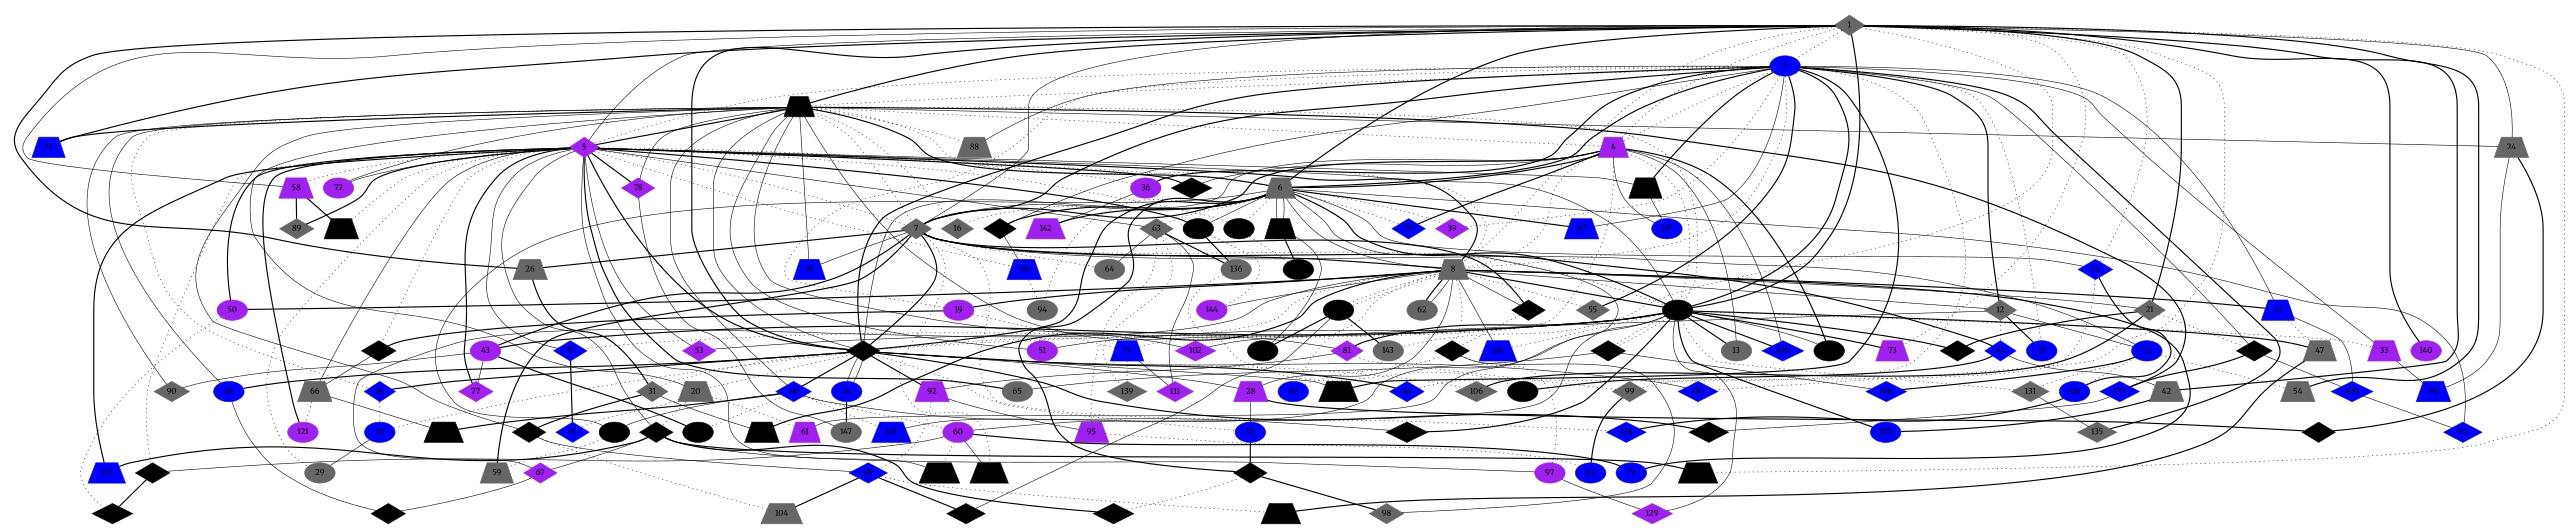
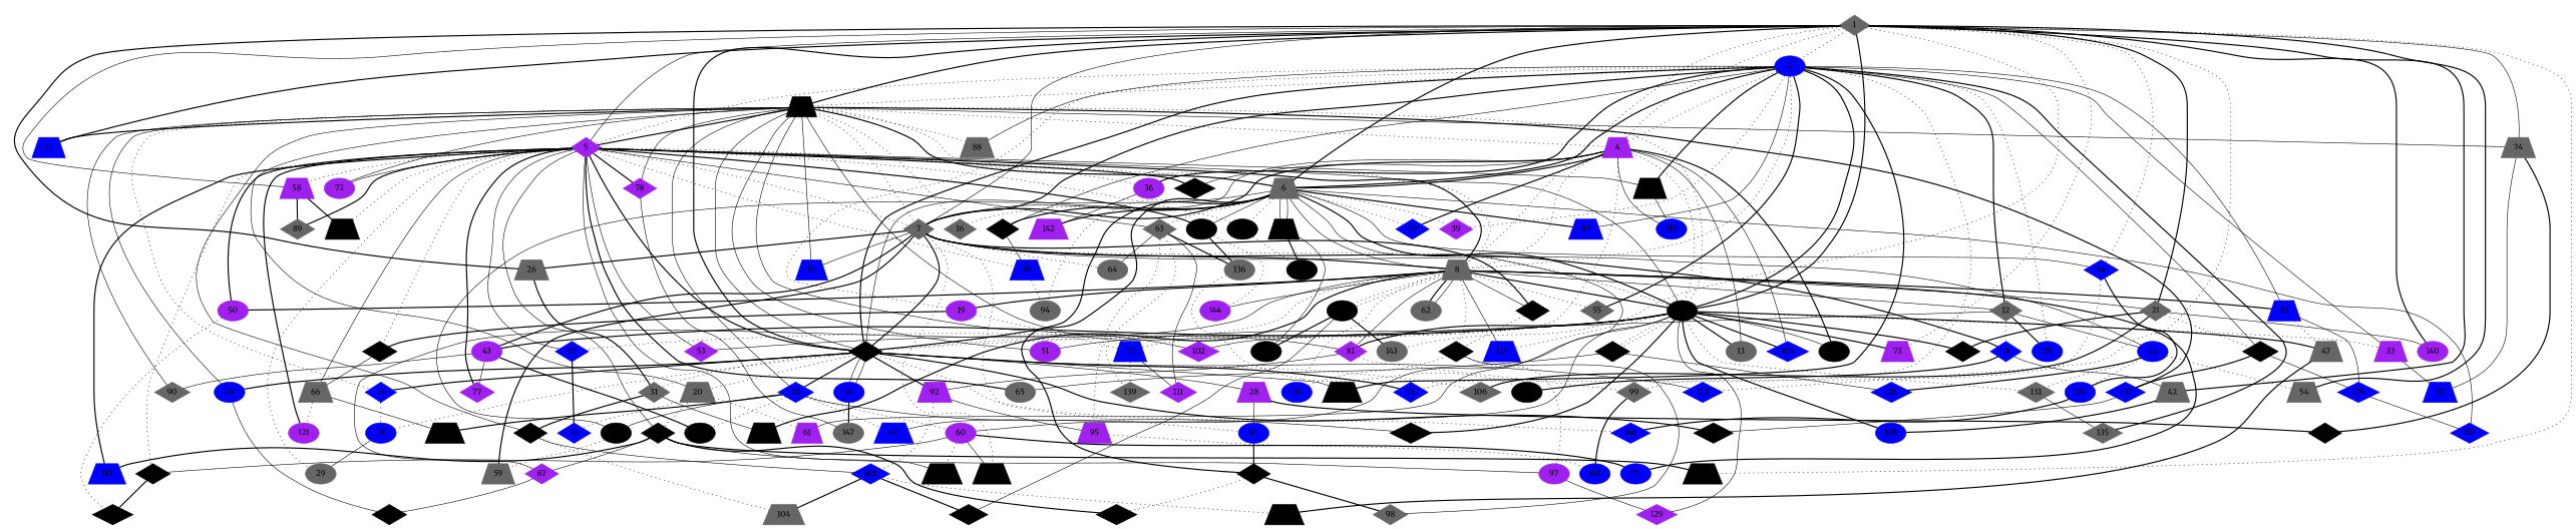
  graph {
    fontname=Merriweather
    node [color=black fontname=Merriweather shape=diamond style=filled]
    edge [fontname=Merriweather style=bold]
    1 [color=gray40]
    2 [color=blue shape=ellipse]
    3 [shape=trapezium]
    4 [color=purple shape=trapezium]
    5 [color=purple]
    6 [color=gray40 shape=trapezium]
    7 [color=gray40]
    8 [color=gray40 shape=trapezium]
    9 [shape=ellipse]
    10
    21 [color=gray40]
    23 [color=blue shape=trapezium]
    24 [color=gray40 shape=trapezium]
    26 [color=gray40 shape=trapezium]
    42 [color=gray40 shape=trapezium]
    44 [color=blue]
    54 [color=gray40 shape=trapezium]
    58 [color=purple shape=trapezium]
    73 [color=purple shape=trapezium]
    110 [color=blue]
    134 [shape=trapezium]
    140 [color=purple shape=ellipse]
    143 [color=gray40 shape=ellipse]
    12 [color=gray40]
    15
    19 [color=purple shape=ellipse]
    25 [color=blue shape=ellipse]
    32 [color=blue shape=trapezium]
    33 [color=purple shape=trapezium]
    36 [color=purple shape=ellipse]
    39 [color=purple]
    55 [color=gray40]
    56 [color=blue]
    75 [shape=trapezium]
    80
    87 [color=blue shape=trapezium]
    88 [color=gray40 shape=trapezium]
    132 [shape=trapezium]
    135 [color=gray40]
    14 [color=blue]
    16 [color=gray40]
    20 [color=gray40 shape=trapezium]
    40 [color=blue]
    48 [color=blue shape=ellipse]
    51 [color=purple shape=ellipse]
    72 [color=purple shape=ellipse]
    78 [color=purple]
    81 [color=purple]
    83
    90 [color=gray40]
    91 [color=blue shape=trapezium]
    102 [color=purple]
    137 [color=blue]
    11 [shape=ellipse]
    13 [color=gray40 shape=ellipse]
    37 [color=blue shape=trapezium]
    79 [color=blue]
    108 [color=blue]
    115 [color=blue shape=ellipse]
    122
    27
    29 [color=gray40 shape=ellipse]
    30 [color=blue shape=trapezium]
    35 [color=blue]
    46
    50 [color=purple shape=ellipse]
    53 [color=purple]
    63 [color=gray40]
    65 [color=gray40 shape=ellipse]
    66 [color=gray40 shape=trapezium]
    77 [color=purple]
    84
    89 [color=gray40]
    96 [shape=trapezium]
    105 [shape=ellipse]
    117 [color=blue shape=trapezium]
    118 [shape=ellipse]
    121 [color=purple shape=ellipse]
    138 [shape=trapezium]
    17 [shape=trapezium]
    49
    52 [shape=ellipse]
    94 [color=gray40 shape=ellipse]
    112 [color=blue]
    142 [color=purple shape=trapezium]
    145 [color=blue shape=trapezium]
    22 [color=blue shape=ellipse]
    41 [color=blue]
    43 [color=purple shape=ellipse]
    45 [color=blue shape=ellipse]
    57
    59 [color=gray40 shape=trapezium]
    64 [color=gray40 shape=ellipse]
    116 [shape=trapezium]
    28 [color=purple shape=trapezium]
    62 [color=gray40 shape=ellipse]
    67 [color=purple]
    68
    71 [color=blue shape=ellipse]
    85 [shape=ellipse]
    86 [shape=trapezium]
    93 [color=blue shape=ellipse]
    114 [color=blue shape=trapezium]
    144 [color=purple shape=ellipse]
    38
    47 [color=gray40 shape=trapezium]
    60 [color=purple shape=ellipse]
    61 [color=purple shape=trapezium]
    69
    100 [color=blue shape=ellipse]
    120
    129 [color=purple]
    131 [color=gray40]
    18 [color=blue shape=ellipse]
    31 [color=gray40]
    74 [color=blue shape=ellipse]
    92 [color=purple shape=trapezium]
    106 [color=gray40]
    146
    148 [color=blue]
    34
    70 [color=blue shape=trapezium]
    124 [color=blue shape=ellipse]
    99 [color=gray40]
    109 [color=blue]
    76 [color=blue]
    123 [shape=ellipse]
    133 [shape=trapezium]
    82
    147 [color=gray40 shape=ellipse]
    101 [color=blue]
    104 [color=gray40 shape=trapezium]
    111 [color=purple]
    139 [color=gray40]
    97 [color=purple shape=ellipse]
    130
    126
    95 [color=purple shape=trapezium]
    136 [color=gray40 shape=ellipse]
    127 [shape=ellipse]
    107 [shape=ellipse]
    98 [color=gray40]
    128 [color=blue]
    141 [shape=ellipse]
    119
    125 [shape=trapezium]
    113 [color=blue shape=ellipse]
    1 -- 2 [style=dotted]
    1 -- 3
    1 -- 4 [style=dotted]
    1 -- 5 [style=solid]
    1 -- 6
    1 -- 7 [style=solid]
    1 -- 8 [style=dotted]
    1 -- 9
    1 -- 10
    1 -- 21
    1 -- 23
    1 -- 24 [style=solid]
    1 -- 26
    1 -- 42
    1 -- 44 [style=dotted]
    1 -- 54
    1 -- 58 [style=solid]
    1 -- 73 [style=dotted]
    1 -- 110 [style=dotted]
    1 -- 134 [style=dotted]
    1 -- 140
    1 -- 143 [style=dotted]
    2 -- 3 [style=dotted]
    2 -- 4 [style=dotted]
    2 -- 5 [style=dotted]
    2 -- 6
    2 -- 7
    2 -- 8 [style=dotted]
    2 -- 9
    2 -- 10
    2 -- 12
    2 -- 15 [style=solid]
    2 -- 19 [style=dotted]
    2 -- 25 [style=dotted]
    2 -- 32 [style=solid]
    2 -- 33 [style=solid]
    2 -- 36
    2 -- 39 [style=dotted]
    2 -- 55
    2 -- 56 [style=dotted]
    2 -- 75
    2 -- 80 [style=solid]
    2 -- 87 [style=solid]
    2 -- 88 [style=solid]
    2 -- 132
    2 -- 135
    3 -- 4 [style=dotted]
    3 -- 5
    3 -- 6
    3 -- 7 [style=dotted]
    3 -- 8 [style=dotted]
    3 -- 9 [style=dotted]
    3 -- 10 [style=solid]
    3 -- 23
    3 -- 24 [style=solid]
    3 -- 88 [style=dotted]
    3 -- 14 [style=dotted]
    3 -- 16 [style=dotted]
    3 -- 20 [style=solid]
    3 -- 40 [style=solid]
    3 -- 48 [style=solid]
    3 -- 51 [style=solid]
    3 -- 72 [style=solid]
    3 -- 78 [style=solid]
    3 -- 81 [style=solid]
    3 -- 83 [style=solid]
    3 -- 90 [style=solid]
    3 -- 91 [style=solid]
    3 -- 102 [style=solid]
    3 -- 137
    4 -- 6
    4 -- 7
    4 -- 8 [style=dotted]
    4 -- 9 [style=dotted]
    4 -- 10 [style=solid]
    4 -- 11
    4 -- 13 [style=solid]
    4 -- 37 [style=dotted]
    4 -- 79
    4 -- 108 [style=solid]
    4 -- 115 [style=solid]
    4 -- 122 [style=solid]
    5 -- 6 [style=dotted]
    5 -- 7 [style=dotted]
    5 -- 8
    5 -- 9 [style=solid]
    5 -- 10
    5 -- 58 [style=dotted]
    5 -- 36 [style=dotted]
    5 -- 75 [style=solid]
    5 -- 72 [style=solid]
    5 -- 78
    5 -- 122
    5 -- 27 [style=solid]
    5 -- 29 [style=dotted]
    5 -- 30 [style=dotted]
    5 -- 35 [style=solid]
    5 -- 46 [style=dotted]
    5 -- 50
    5 -- 53 [style=solid]
    5 -- 63 [style=solid]
    5 -- 65
    5 -- 66 [style=solid]
    5 -- 77
    5 -- 84 [style=dotted]
    5 -- 89
    5 -- 96 [style=dotted]
    5 -- 105
    5 -- 117
    5 -- 118 [style=dotted]
    5 -- 121
    5 -- 138 [style=solid]
    6 -- 7 [style=solid]
    6 -- 8 [style=solid]
    6 -- 9
    6 -- 10
    6 -- 44 [style=solid]
    6 -- 15
    6 -- 39 [style=dotted]
    6 -- 87
    6 -- 16 [style=dotted]
    6 -- 79 [style=dotted]
    6 -- 63 [style=dotted]
    6 -- 105 [style=solid]
    6 -- 118 [style=dotted]
    6 -- 17 [style=solid]
    6 -- 17 [style=solid]
    6 -- 49
    6 -- 52 [style=solid]
    6 -- 94 [style=dotted]
    6 -- 112 [style=solid]
    6 -- 142
    6 -- 145 [style=solid]
    7 -- 8
    7 -- 9 [style=dotted]
    7 -- 10
    7 -- 26
    7 -- 91 [style=solid]
    7 -- 22 [style=solid]
    7 -- 41
    7 -- 43
    7 -- 45 [style=dotted]
    7 -- 57
    7 -- 59
    7 -- 64 [style=dotted]
    7 -- 116 [style=dotted]
    8 -- 9
    8 -- 10 [style=dotted]
    8 -- 21 [style=solid]
    8 -- 12 [style=solid]
    8 -- 19
    8 -- 32
    8 -- 55 [style=dotted]
    8 -- 50
    8 -- 57 [style=solid]
-   8 -- 28 [style=solid]
+   8 -- 81 [style=solid]
    8 -- 62
    8 -- 62 [style=solid]
    8 -- 67 [style=solid]
    8 -- 68 [style=dotted]
    8 -- 71
    8 -- 85 [style=dotted]
    8 -- 85 [style=dotted]
    8 -- 86
    8 -- 93 [style=dotted]
    8 -- 114 [style=solid]
    8 -- 144 [style=solid]
    9 -- 10 [style=dotted]
    9 -- 73
    9 -- 33 [style=dotted]
    9 -- 51 [style=solid]
    9 -- 81
    9 -- 11 [style=solid]
    9 -- 13
    9 -- 108
    9 -- 35 [style=dotted]
    9 -- 53 [style=solid]
    9 -- 43
    9 -- 114 [style=dotted]
    9 -- 38 [style=dotted]
    9 -- 38 [style=dotted]
    9 -- 47
    9 -- 60 [style=solid]
    9 -- 61 [style=solid]
    9 -- 69
    9 -- 100
    9 -- 120
    9 -- 129 [style=solid]
    9 -- 131 [style=dotted]
    10 -- 110 [style=solid]
    10 -- 56
    10 -- 132 [style=solid]
    10 -- 14
    10 -- 20 [style=dotted]
    10 -- 40
    10 -- 48
    10 -- 28 [style=solid]
    10 -- 18 [style=dotted]
    10 -- 31 [style=dotted]
    10 -- 74 [style=solid]
    10 -- 74 [style=solid]
    10 -- 92
    10 -- 106 [style=dotted]
    10 -- 146
    10 -- 148 [style=dotted]
+   21 -- 140 [style=solid]
    21 -- 80 [style=dotted]
    21 -- 69
    21 -- 106
    24 -- 34
    24 -- 70 [style=solid]
    26 -- 31
    42 -- 100
    44 -- 124
    44 -- 99 [style=dotted]
    58 -- 89
    58 -- 96
    12 -- 25
    12 -- 102 [style=solid]
    12 -- 22 [style=solid]
    12 -- 41 [style=dotted]
    15 -- 30 [style=solid]
    19 -- 37 [style=dotted]
    19 -- 46
    32 -- 47 [style=dotted]
    32 -- 109 [style=solid]
    33 -- 70 [style=solid]
    36 -- 142 [style=solid]
    75 -- 115 [style=solid]
    80 -- 137
    80 -- 109 [style=solid]
    14 -- 18 [style=dotted]
    20 -- 27 [style=dotted]
    20 -- 61 [style=dotted]
    20 -- 76 [style=dotted]
    40 -- 52 [style=solid]
    40 -- 145 [style=dotted]
    40 -- 60 [style=dotted]
    40 -- 120 [style=solid]
    40 -- 123 [style=dotted]
    40 -- 133
    48 -- 82 [style=solid]
    78 -- 147 [style=solid]
    81 -- 92 [style=solid]
    81 -- 99 [style=dotted]
    83 -- 101 [style=solid]
    83 -- 104 [style=dotted]
    137 -- 146 [style=solid]
    37 -- 111 [style=solid]
    37 -- 139 [style=dotted]
    27 -- 134
    27 -- 117
    27 -- 67 [style=solid]
    27 -- 97 [style=solid]
    27 -- 130
    30 -- 94 [style=dotted]
    35 -- 76
    46 -- 66 [style=solid]
    50 -- 126 [style=dotted]
    63 -- 64 [style=solid]
    63 -- 111 [style=solid]
    63 -- 139 [style=dotted]
    63 -- 95 [style=dotted]
    63 -- 136
    66 -- 121 [style=dotted]
    66 -- 133 [style=solid]
    84 -- 126
    105 -- 144 [style=dotted]
    105 -- 136
    118 -- 127 [style=dotted]
    17 -- 127
    17 -- 107 [style=solid]
    49 -- 130 [style=dotted]
    49 -- 98
    52 -- 59 [style=dotted]
    22 -- 54 [style=dotted]
    22 -- 131 [style=dotted]
    22 -- 124 [style=dotted]
    22 -- 128
    41 -- 42 [style=solid]
    41 -- 141
    43 -- 90 [style=solid]
    43 -- 77 [style=solid]
    43 -- 123
    45 -- 49
    57 -- 68 [style=dotted]
    28 -- 45 [style=solid]
    28 -- 34
    67 -- 82 [style=solid]
    68 -- 93 [style=dotted]
    68 -- 97 [style=dotted]
    68 -- 98 [style=solid]
    85 -- 143
    85 -- 107
    85 -- 119 [style=solid]
    38 -- 65 [style=solid]
    38 -- 128 [style=solid]
    47 -- 125
    60 -- 84 [style=solid]
    60 -- 138 [style=dotted]
    60 -- 116 [style=solid]
    60 -- 71
    131 -- 135 [style=solid]
    18 -- 29 [style=solid]
    31 -- 83
    31 -- 86 [style=solid]
    74 -- 147
    92 -- 101 [style=dotted]
    92 -- 95 [style=solid]
    124 -- 148
    99 -- 113
    109 -- 112 [style=solid]
    101 -- 104
    101 -- 119
    101 -- 125 [style=dotted]
    97 -- 129 [style=solid]
    95 -- 113 [style=dotted]
    136 -- 141 [style=dotted]
  }
